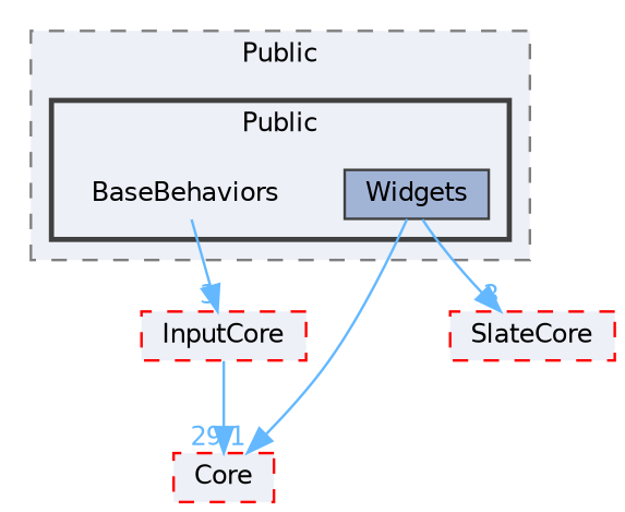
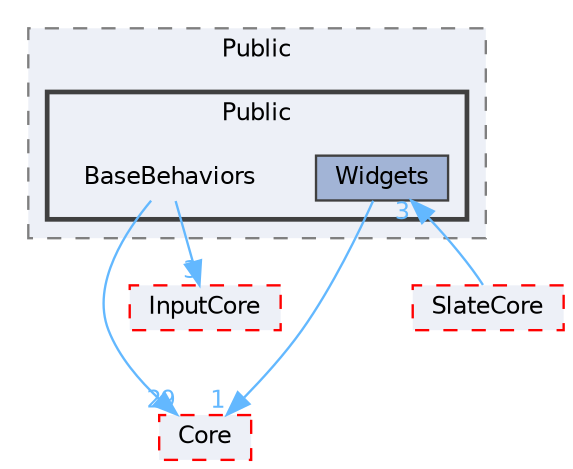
  digraph {
    compound=true
    node [fontname=Helvetica fontsize=10 shape=box color=red fillcolor="#edf0f7" style="filled,dashed"]
    edge [color=steelblue1 fontcolor=steelblue1 fontname=Helvetica fontsize=10 headlabel=3 labeldistance=1.5 labelfontname=Helvetica labelfontsize=10]
    n1 [height=0.2 label=BaseBehaviors shape=plaintext width=0.4 color="" fillcolor="" style=""]
    n2 [color=grey25 fillcolor="#a2b4d6" height=0.2 label=Widgets style=filled width=0.4]
    n3 [height=0.2 label=Core width=0.4]
    n4 [height=0.2 label=InputCore width=0.4]
    n5 [height=0.2 label=SlateCore width=0.4]
    subgraph cluster_1 {
      bgcolor="#edf0f7"
      fontname=Helvetica
      fontsize=10
      label=Public
      pencolor=grey50
      style="filled,dashed"
      subgraph cluster_2 {
        bgcolor="#edf0f7"
        fontname=Helvetica
        fontsize=10
        label=Public
        pencolor=grey25
        style="filled,bold"
        n1
        n2
      }
    }
-   n4 -> n3 [headlabel=29]
+   n1 -> n3 [headlabel=29]
    n1 -> n4
    n2 -> n3 [headlabel=1]
-   n2 -> n5
+   n5 -> n2
  }
